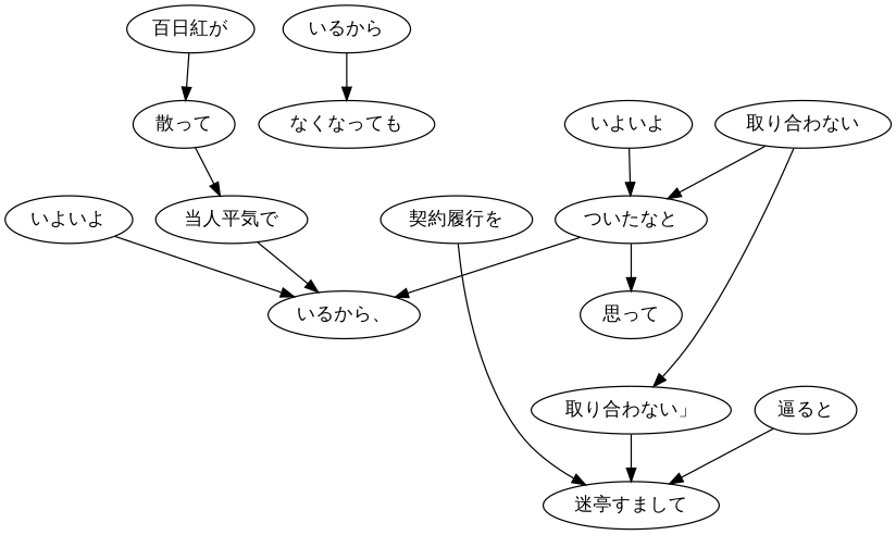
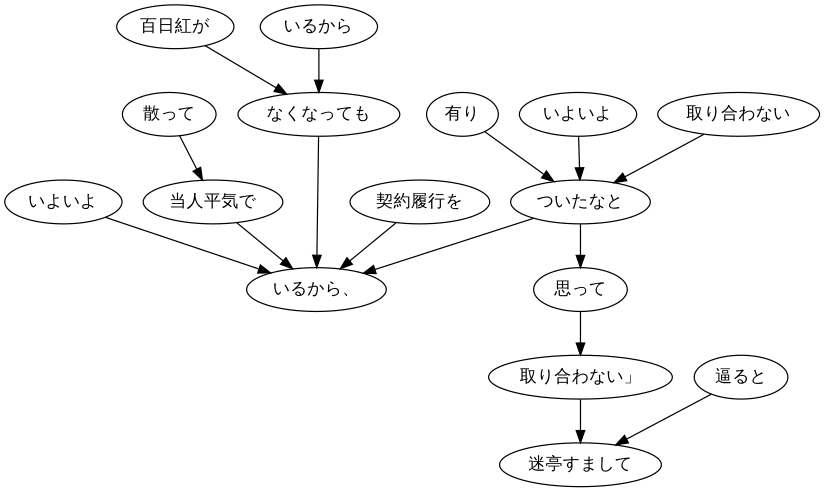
  digraph {
    n1 [label="いよいよ"]
    n2 [label="いるから、"]
    n3 [label="百日紅が"]
    n4 [label="散って"]
    n5 [label="当人平気で"]
    n6 [label="なくなっても"]
    n7 [label="いるから"]
    n8 [label="ついたなと"]
    n9 [label="思って"]
    n10 [label="いよいよ"]
    n11 [label="取り合わない"]
+   n12 [label="有り"]
    n13 [label="取り合わない」"]
    n14 [label="迷亭すまして"]
    n15 [label="契約履行を"]
    n16 [label="逼ると"]
    n1 -> n2
-   n3 -> n4
+   n3 -> n6
    n4 -> n5
    n5 -> n2
+   n6 -> n2
    n7 -> n6
    n8 -> n2
    n8 -> n9
-   n11 -> n13
+   n9 -> n13
    n10 -> n8
    n11 -> n8
+   n12 -> n8
    n13 -> n14
-   n15 -> n14
+   n15 -> n2
    n16 -> n14
  }
